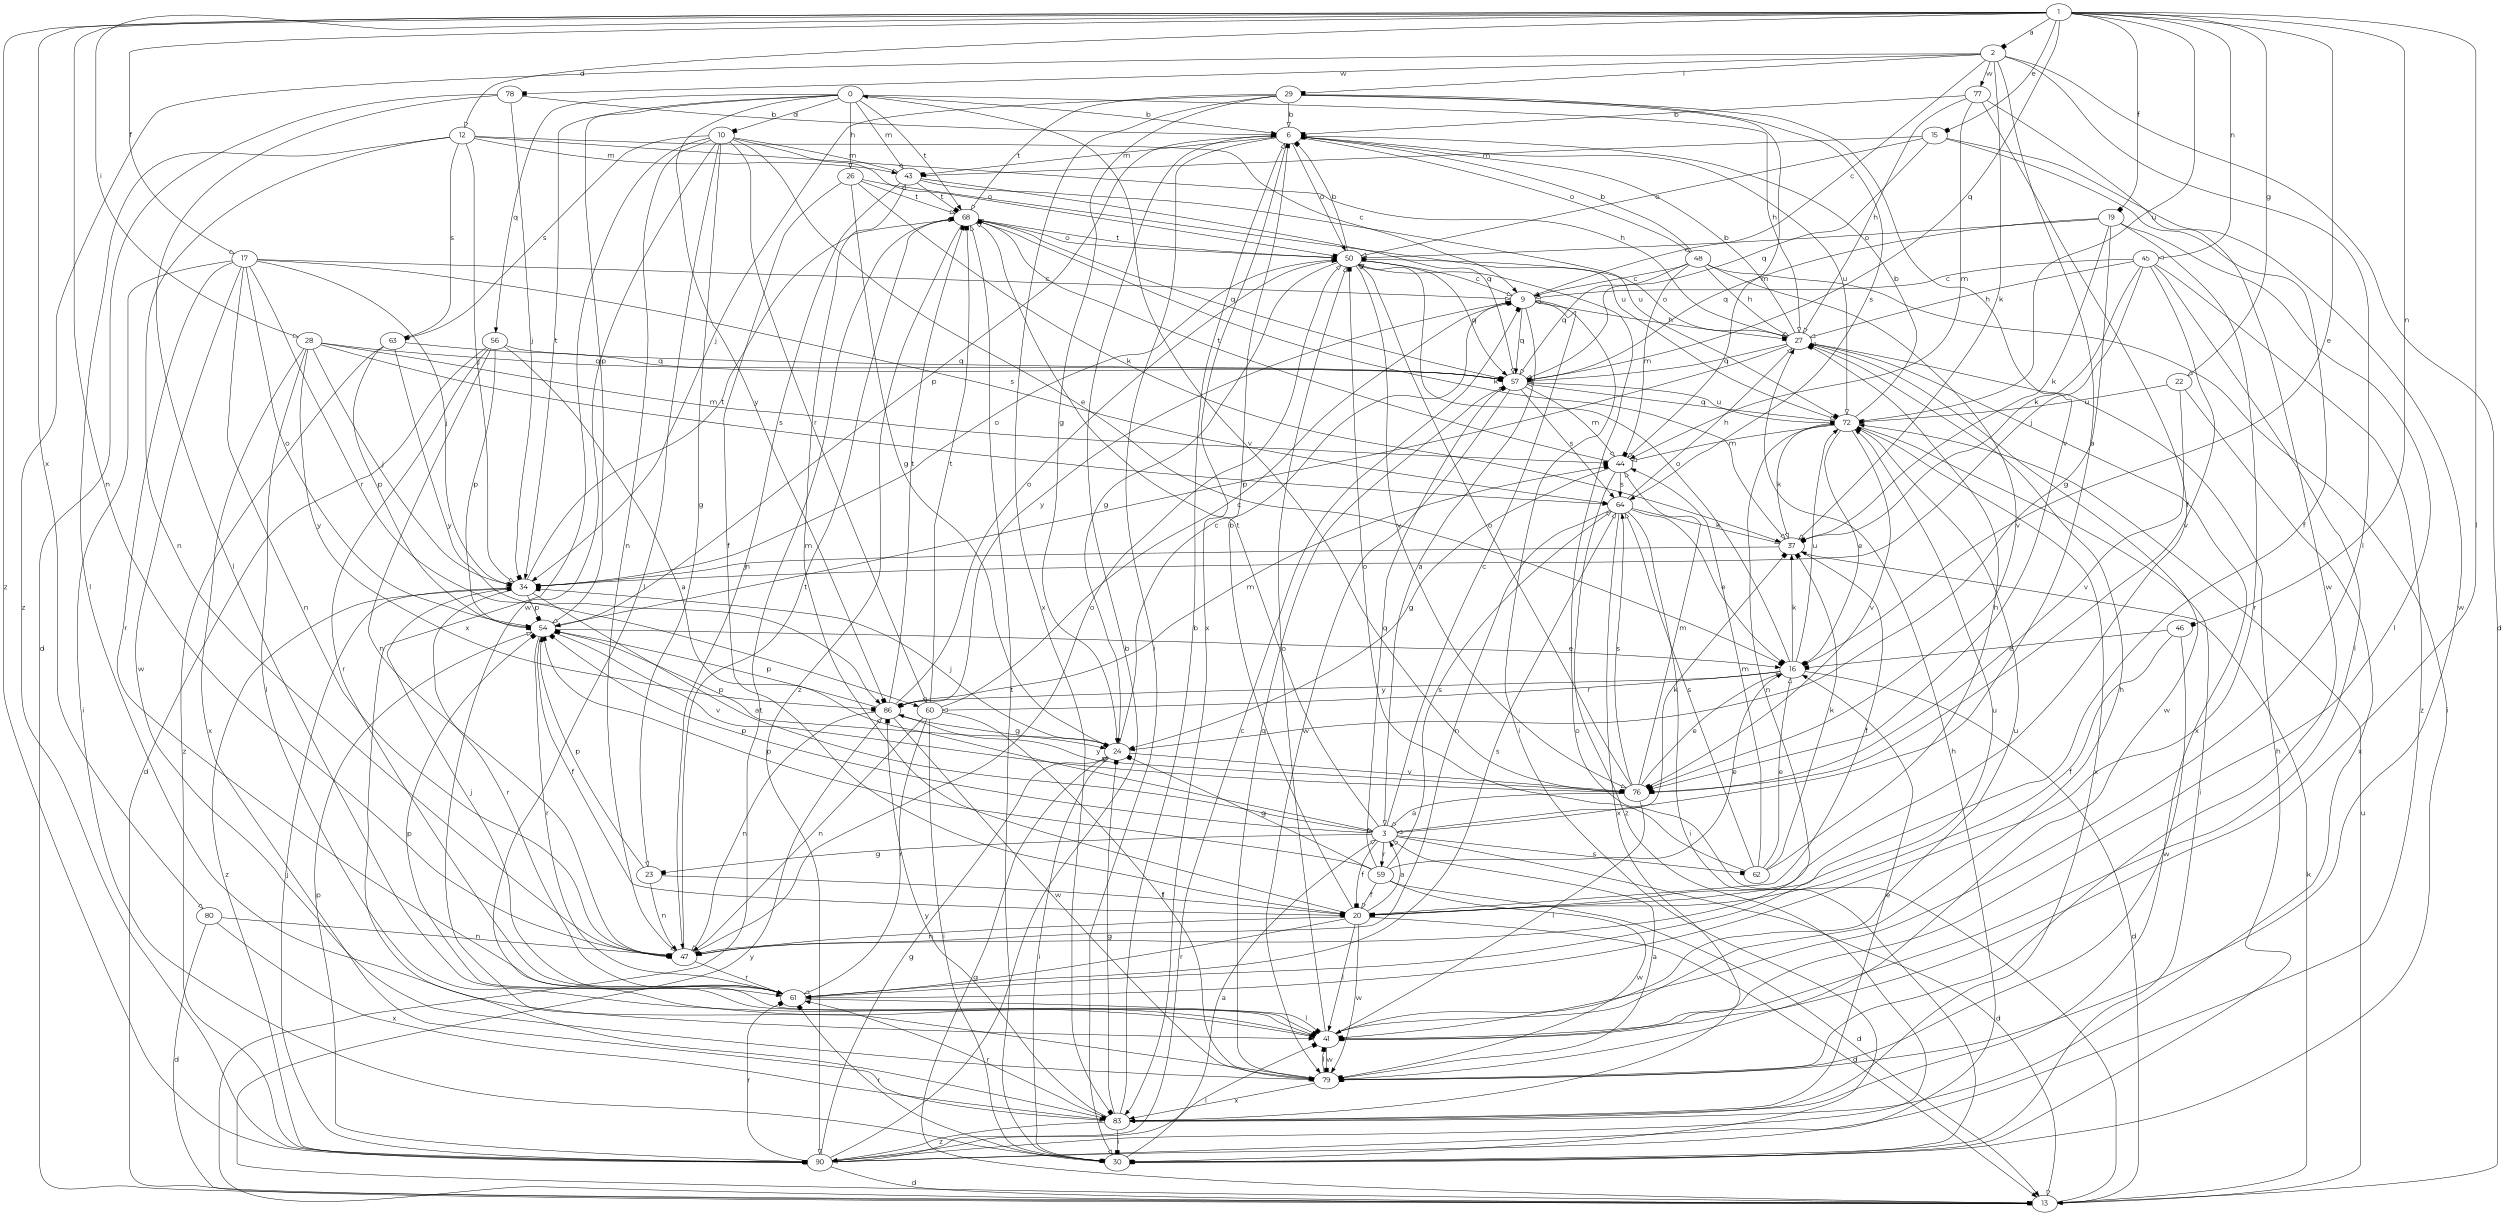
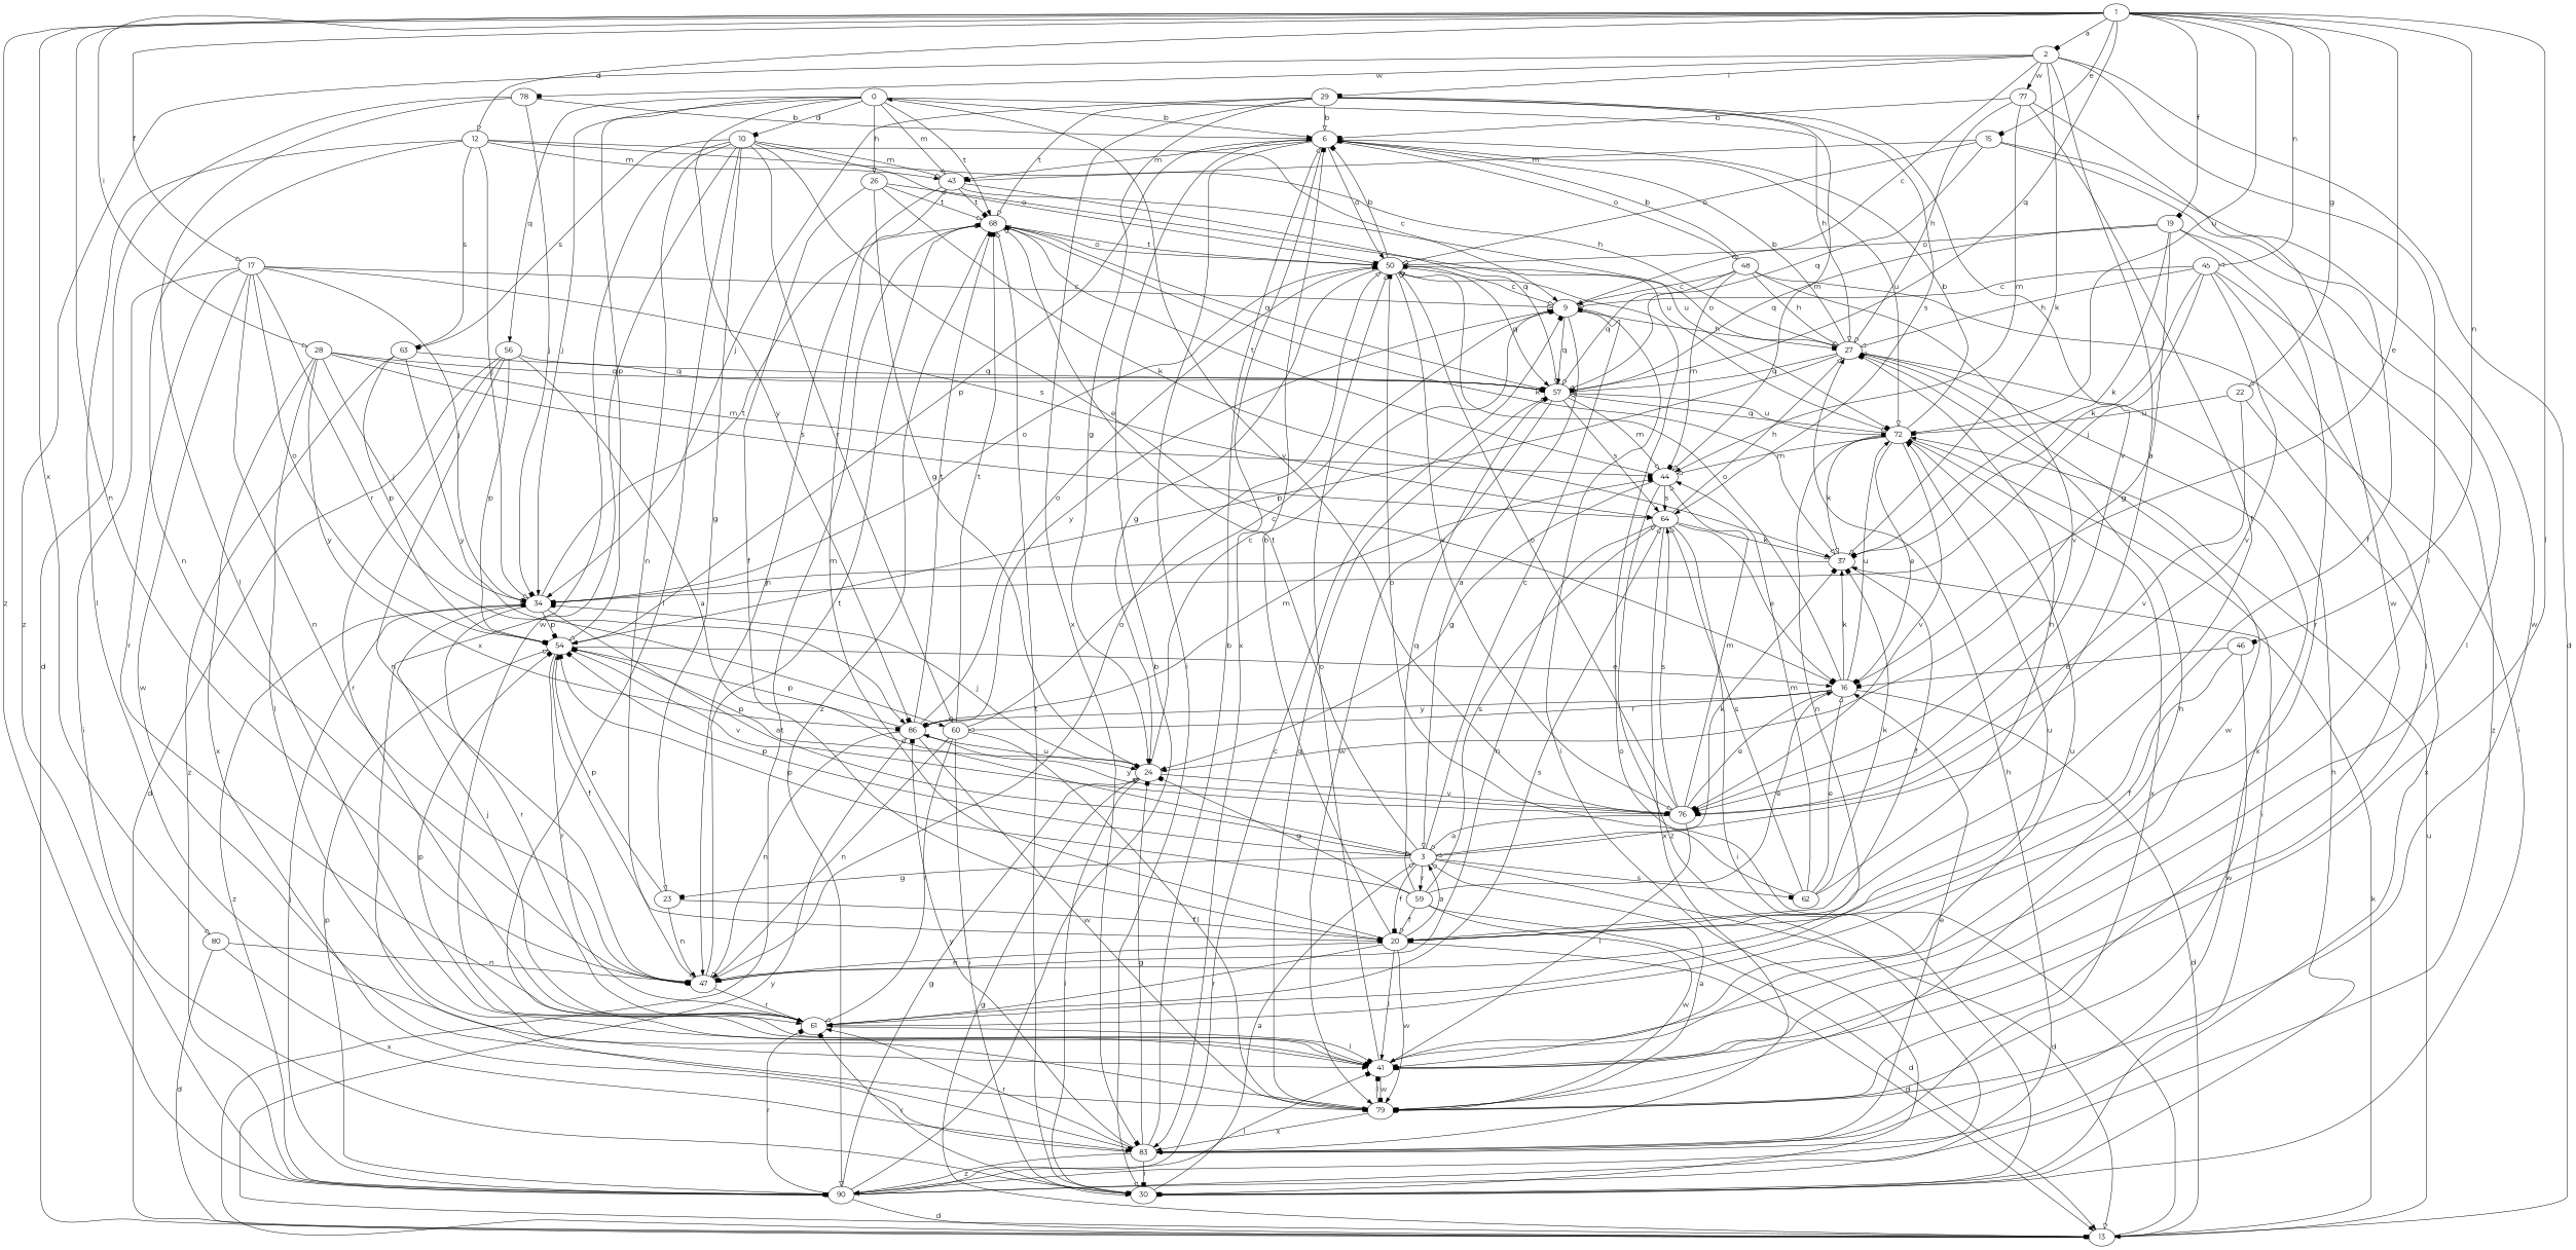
  strict digraph {
    fontname=Montserrat
    node [fontname=Montserrat]
    edge [arrowhead=onormal fontname=Montserrat]
    0
    6
    10
    26
    27
    34
    43
    54
    56
    68
    86
    72
    30
    48
    50
    83
    16
    41
    47
    23
    60
    63
    79
    37
    20
    24
    57
    90
    3
    61
    76
    13
    64
    44
    1
    2
    12
    15
    17
    19
    22
    28
    45
    46
    80
    9
    29
    77
    78
    59
    62
    0 -> 6 [arrowhead=normal label=b]
    0 -> 10 [arrowhead=box label=d]
    0 -> 26 [label=h]
    0 -> 27 [label=h]
-   0 -> 34 [arrowhead=normal label=t]
+   0 -> 34 [arrowhead=normal label=j]
    0 -> 43 [label=m]
    0 -> 54 [label=p]
    0 -> 56 [arrowhead=normal label=q]
    0 -> 68 [arrowhead=normal label=t]
    0 -> 86 [arrowhead=box label=y]
    6 -> 43 [arrowhead=box label=m]
    6 -> 54 [arrowhead=normal label=p]
    6 -> 72 [label=u]
    6 -> 30 [label=i]
    6 -> 48 [label=o]
    6 -> 50 [arrowhead=normal label=o]
    6 -> 83 [arrowhead=normal label=x]
    10 -> 43 [label=m]
    10 -> 50 [arrowhead=box label=o]
    10 -> 83 [arrowhead=box label=x]
    10 -> 16 [arrowhead=box label=e]
    10 -> 41 [arrowhead=box label=l]
    10 -> 47 [label=n]
    10 -> 23 [label=g]
    10 -> 60 [label=r]
    10 -> 63 [arrowhead=box label=s]
    10 -> 79 [label=w]
    26 -> 68 [label=t]
    26 -> 72 [label=u]
    26 -> 37 [arrowhead=normal label=k]
    26 -> 20 [arrowhead=box label=f]
    26 -> 24 [arrowhead=box label=g]
    27 -> 6 [arrowhead=box label=b]
    27 -> 54 [label=p]
    27 -> 50 [arrowhead=box label=o]
    27 -> 83 [arrowhead=normal label=x]
    27 -> 79 [label=w]
    27 -> 57 [label=q]
    34 -> 54 [arrowhead=box label=p]
    34 -> 68 [label=t]
    34 -> 50 [arrowhead=box label=o]
    34 -> 90 [arrowhead=box label=z]
    34 -> 3 [label=a]
    34 -> 61 [label=r]
    43 -> 68 [arrowhead=box label=t]
    43 -> 72 [arrowhead=box label=u]
    43 -> 47 [arrowhead=normal label=n]
    43 -> 57 [label=q]
    54 -> 16 [arrowhead=normal label=e]
    54 -> 20 [arrowhead=box label=f]
    54 -> 61 [label=r]
    54 -> 76 [arrowhead=normal label=v]
    56 -> 54 [arrowhead=box label=p]
    56 -> 47 [arrowhead=box label=n]
    56 -> 57 [arrowhead=box label=q]
    56 -> 3 [label=a]
    56 -> 61 [label=r]
    56 -> 13 [label=d]
    68 -> 50 [label=o]
    68 -> 37 [label=k]
    68 -> 57 [arrowhead=box label=q]
    68 -> 90 [label=z]
    86 -> 54 [arrowhead=normal label=p]
    86 -> 68 [arrowhead=box label=t]
    86 -> 50 [arrowhead=normal label=o]
    86 -> 47 [label=n]
    86 -> 79 [arrowhead=normal label=w]
-   86 -> 24 [arrowhead=normal label=g]
+   86 -> 24 [arrowhead=normal label=u]
    86 -> 44 [arrowhead=box label=m]
    72 -> 6 [label=b]
    72 -> 30 [arrowhead=box label=i]
    72 -> 83 [arrowhead=normal label=x]
    72 -> 16 [arrowhead=box label=e]
    72 -> 47 [arrowhead=box label=n]
    72 -> 37 [label=k]
    72 -> 57 [label=q]
    72 -> 76 [arrowhead=box label=v]
    72 -> 44 [label=m]
    30 -> 27 [label=h]
    30 -> 68 [label=t]
    30 -> 3 [label=a]
    30 -> 61 [arrowhead=box label=r]
    48 -> 6 [label=b]
    48 -> 27 [label=h]
    48 -> 30 [label=i]
    48 -> 57 [label=q]
    48 -> 76 [arrowhead=normal label=v]
    48 -> 44 [arrowhead=box label=m]
    48 -> 9 [arrowhead=normal label=c]
    50 -> 6 [arrowhead=box label=b]
    50 -> 68 [label=t]
    50 -> 24 [arrowhead=normal label=g]
    50 -> 57 [arrowhead=normal label=q]
    50 -> 76 [label=v]
    50 -> 9 [label=c]
    83 -> 6 [label=b]
    83 -> 86 [arrowhead=box label=y]
    83 -> 30 [arrowhead=box label=i]
    83 -> 16 [arrowhead=normal label=e]
    83 -> 24 [arrowhead=box label=g]
    83 -> 90 [arrowhead=normal label=z]
    83 -> 61 [arrowhead=normal label=r]
    16 -> 86 [arrowhead=box label=y]
    16 -> 72 [arrowhead=normal label=u]
    16 -> 50 [label=o]
    16 -> 60 [label=r]
    16 -> 37 [arrowhead=normal label=k]
    16 -> 13 [arrowhead=normal label=d]
    41 -> 27 [arrowhead=box label=h]
    41 -> 54 [arrowhead=box label=p]
    41 -> 72 [arrowhead=box label=u]
    41 -> 50 [label=o]
    41 -> 79 [arrowhead=box label=w]
    47 -> 68 [arrowhead=box label=t]
    47 -> 50 [label=o]
    47 -> 61 [arrowhead=normal label=r]
    23 -> 54 [arrowhead=normal label=p]
    23 -> 47 [arrowhead=normal label=n]
    23 -> 20 [arrowhead=normal label=f]
    60 -> 68 [arrowhead=box label=t]
    60 -> 30 [arrowhead=normal label=i]
    60 -> 47 [arrowhead=normal label=n]
    60 -> 79 [arrowhead=box label=l]
    60 -> 61 [label=r]
    60 -> 9 [arrowhead=box label=c]
    63 -> 54 [arrowhead=box label=p]
    63 -> 86 [arrowhead=normal label=y]
    63 -> 57 [arrowhead=normal label=q]
    63 -> 90 [arrowhead=normal label=z]
    79 -> 83 [arrowhead=normal label=x]
    79 -> 41 [arrowhead=box label=l]
    79 -> 57 [label=q]
    79 -> 3 [label=a]
    37 -> 34 [arrowhead=box label=j]
    37 -> 20 [arrowhead=normal label=f]
    20 -> 6 [arrowhead=box label=b]
    20 -> 43 [label=m]
    20 -> 41 [arrowhead=normal label=l]
    20 -> 47 [label=n]
    20 -> 79 [arrowhead=normal label=w]
    20 -> 3 [arrowhead=normal label=a]
    20 -> 61 [arrowhead=normal label=r]
    20 -> 13 [arrowhead=normal label=d]
    24 -> 34 [arrowhead=box label=j]
    24 -> 54 [arrowhead=box label=p]
    24 -> 30 [label=i]
    24 -> 76 [arrowhead=box label=v]
    24 -> 9 [arrowhead=normal label=c]
    57 -> 72 [arrowhead=box label=u]
    57 -> 79 [arrowhead=normal label=w]
    57 -> 64 [arrowhead=normal label=s]
    57 -> 44 [label=m]
    90 -> 6 [arrowhead=normal label=b]
    90 -> 27 [arrowhead=normal label=h]
    90 -> 34 [label=j]
    90 -> 54 [label=p]
    90 -> 41 [arrowhead=box label=l]
    90 -> 24 [label=g]
    90 -> 61 [arrowhead=box label=r]
    90 -> 13 [arrowhead=box label=d]
    90 -> 9 [arrowhead=box label=c]
    3 -> 54 [arrowhead=box label=p]
    3 -> 68 [label=t]
    3 -> 23 [arrowhead=box label=g]
    3 -> 37 [arrowhead=box label=k]
    3 -> 20 [arrowhead=box label=f]
    3 -> 13 [label=d]
-   3 -> 9 [label=c]
+   3 -> 9 [arrowhead=box label=c]
    3 -> 59 [arrowhead=normal label=r]
    3 -> 62 [arrowhead=box label=s]
    61 -> 34 [arrowhead=box label=j]
    61 -> 72 [arrowhead=normal label=u]
    61 -> 41 [arrowhead=box label=l]
    61 -> 64 [label=s]
    76 -> 0 [arrowhead=normal label=v]
    76 -> 86 [arrowhead=normal label=y]
    76 -> 50 [label=o]
    76 -> 16 [label=e]
    76 -> 41 [arrowhead=normal label=l]
    76 -> 3 [label=a]
    76 -> 64 [arrowhead=normal label=s]
    76 -> 44 [label=m]
    13 -> 68 [label=t]
    13 -> 86 [label=y]
    13 -> 72 [arrowhead=normal label=u]
    13 -> 50 [label=o]
    13 -> 37 [arrowhead=normal label=k]
    13 -> 24 [label=g]
    64 -> 27 [label=h]
    64 -> 30 [label=i]
    64 -> 83 [arrowhead=normal label=x]
    64 -> 16 [arrowhead=box label=e]
    64 -> 47 [arrowhead=normal label=n]
    64 -> 37 [label=k]
    44 -> 68 [arrowhead=box label=t]
    44 -> 24 [arrowhead=normal label=g]
    44 -> 90 [arrowhead=normal label=z]
    44 -> 64 [arrowhead=normal label=s]
    1 -> 72 [label=u]
    1 -> 16 [arrowhead=normal label=e]
    1 -> 41 [arrowhead=normal label=l]
    1 -> 47 [arrowhead=box label=n]
    1 -> 57 [label=q]
    1 -> 90 [arrowhead=box label=z]
    1 -> 2 [arrowhead=box label=a]
    1 -> 12 [label=d]
    1 -> 15 [arrowhead=box label=e]
    1 -> 17 [label=f]
    1 -> 19 [arrowhead=box label=f]
    1 -> 22 [label=g]
    1 -> 28 [label=i]
    1 -> 45 [label=n]
    1 -> 46 [arrowhead=box label=n]
    1 -> 80 [label=x]
    2 -> 41 [arrowhead=box label=l]
    2 -> 37 [label=k]
    2 -> 90 [arrowhead=normal label=z]
    2 -> 3 [label=a]
    2 -> 13 [arrowhead=normal label=d]
    2 -> 9 [label=c]
    2 -> 29 [arrowhead=box label=i]
    2 -> 77 [arrowhead=normal label=w]
    2 -> 78 [arrowhead=box label=w]
    12 -> 27 [label=h]
    12 -> 34 [label=j]
    12 -> 43 [arrowhead=normal label=m]
    12 -> 41 [arrowhead=normal label=l]
    12 -> 47 [label=n]
    12 -> 63 [label=s]
    12 -> 9 [arrowhead=normal label=c]
    15 -> 43 [arrowhead=normal label=m]
    15 -> 50 [label=o]
    15 -> 79 [label=w]
    15 -> 20 [label=f]
    15 -> 57 [label=q]
    17 -> 34 [arrowhead=box label=j]
    17 -> 54 [arrowhead=normal label=o]
    17 -> 30 [arrowhead=box label=i]
    17 -> 47 [arrowhead=normal label=n]
    17 -> 60 [arrowhead=normal label=r]
    17 -> 79 [label=w]
    17 -> 61 [arrowhead=normal label=r]
    17 -> 64 [arrowhead=normal label=s]
    17 -> 9 [label=c]
    19 -> 50 [label=o]
    19 -> 41 [arrowhead=box label=l]
    19 -> 37 [arrowhead=box label=k]
    19 -> 24 [arrowhead=normal label=g]
    19 -> 57 [arrowhead=box label=q]
    19 -> 61 [arrowhead=normal label=r]
    22 -> 72 [arrowhead=box label=u]
    22 -> 83 [label=x]
    22 -> 76 [arrowhead=normal label=v]
    28 -> 34 [label=j]
    28 -> 86 [arrowhead=box label=y]
    28 -> 83 [label=x]
    28 -> 41 [arrowhead=normal label=l]
    28 -> 57 [arrowhead=box label=q]
    28 -> 64 [arrowhead=normal label=s]
    28 -> 44 [arrowhead=box label=m]
    45 -> 27 [label=h]
    45 -> 34 [arrowhead=box label=j]
    45 -> 41 [label=l]
    45 -> 37 [arrowhead=box label=k]
    45 -> 90 [label=z]
    45 -> 76 [arrowhead=box label=v]
    45 -> 9 [label=c]
    46 -> 16 [arrowhead=box label=e]
    46 -> 79 [arrowhead=box label=w]
    46 -> 20 [arrowhead=box label=f]
    80 -> 83 [arrowhead=normal label=x]
    80 -> 47 [label=n]
    80 -> 13 [label=d]
    9 -> 27 [arrowhead=box label=h]
    9 -> 86 [label=y]
    9 -> 30 [arrowhead=box label=i]
    9 -> 57 [arrowhead=normal label=q]
    9 -> 3 [label=a]
    29 -> 6 [label=b]
    29 -> 34 [arrowhead=normal label=j]
    29 -> 68 [label=t]
    29 -> 83 [arrowhead=box label=x]
    29 -> 24 [arrowhead=normal label=g]
    29 -> 76 [arrowhead=box label=v]
    29 -> 64 [arrowhead=normal label=s]
    29 -> 44 [label=m]
    77 -> 6 [arrowhead=box label=b]
    77 -> 27 [label=h]
    77 -> 79 [arrowhead=box label=w]
    77 -> 20 [arrowhead=normal label=f]
    77 -> 44 [arrowhead=normal label=m]
    78 -> 6 [arrowhead=box label=b]
    78 -> 34 [arrowhead=box label=j]
    78 -> 41 [arrowhead=box label=l]
    78 -> 13 [arrowhead=normal label=d]
    59 -> 54 [arrowhead=box label=p]
    59 -> 16 [arrowhead=normal label=e]
    59 -> 79 [arrowhead=box label=w]
    59 -> 20 [label=f]
    59 -> 24 [arrowhead=box label=g]
    59 -> 57 [arrowhead=box label=q]
    59 -> 13 [arrowhead=normal label=d]
    59 -> 64 [label=s]
    62 -> 27 [arrowhead=box label=h]
    62 -> 50 [arrowhead=box label=o]
    62 -> 16 [label=e]
    62 -> 37 [arrowhead=box label=k]
    62 -> 64 [label=s]
    62 -> 44 [arrowhead=normal label=m]
  }
